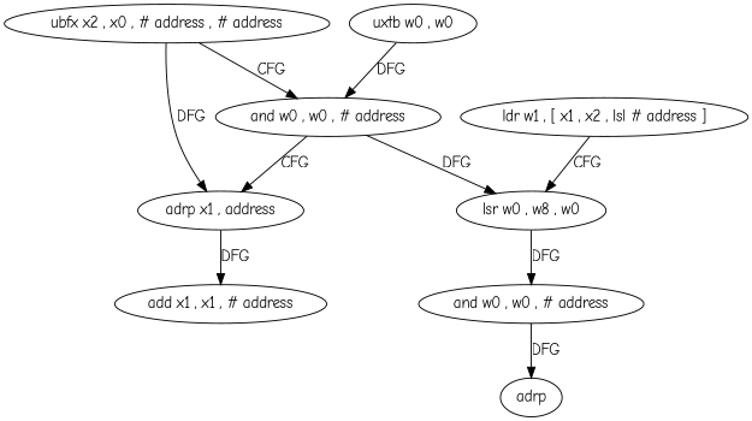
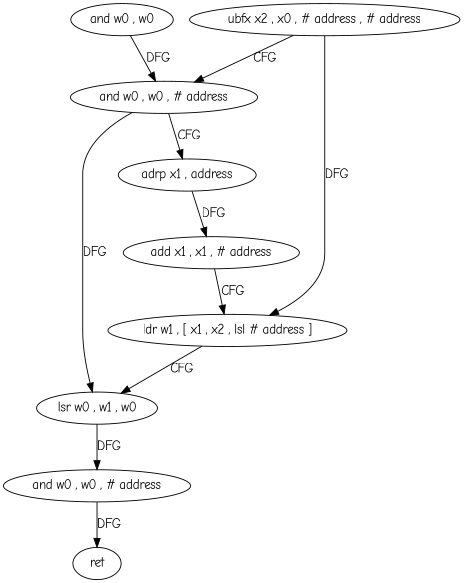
  digraph {
    fontname="Comic Neue"
    node [fontname="Comic Neue"]
    edge [fontname="Comic Neue"]
-   n1 [label="uxtb w0 , w0"]
+   n1 [label="and w0 , w0"]
    n2 [label="and w0 , w0 , # address"]
    n3 [label="ubfx x2 , x0 , # address , # address"]
    n4 [label="ldr w1 , [ x1 , x2 , lsl # address ]"]
    n5 [label="adrp x1 , address"]
-   n6 [label="lsr w0 , w8 , w0"]
+   n6 [label="lsr w0 , w1 , w0"]
    n7 [label="add x1 , x1 , # address"]
    n8 [label="and w0 , w0 , # address"]
-   n9 [label=adrp]
+   n9 [label=ret]
    n1 -> n2 [label=DFG]
    n2 -> n5 [label=CFG]
    n2 -> n6 [label=DFG]
    n3 -> n2 [label=CFG]
-   n3 -> n5 [label=DFG]
+   n3 -> n4 [label=DFG]
    n4 -> n6 [label=CFG]
    n5 -> n7 [label=DFG]
    n6 -> n8 [label=DFG]
+   n7 -> n4 [label=CFG]
    n8 -> n9 [label=DFG]
  }
